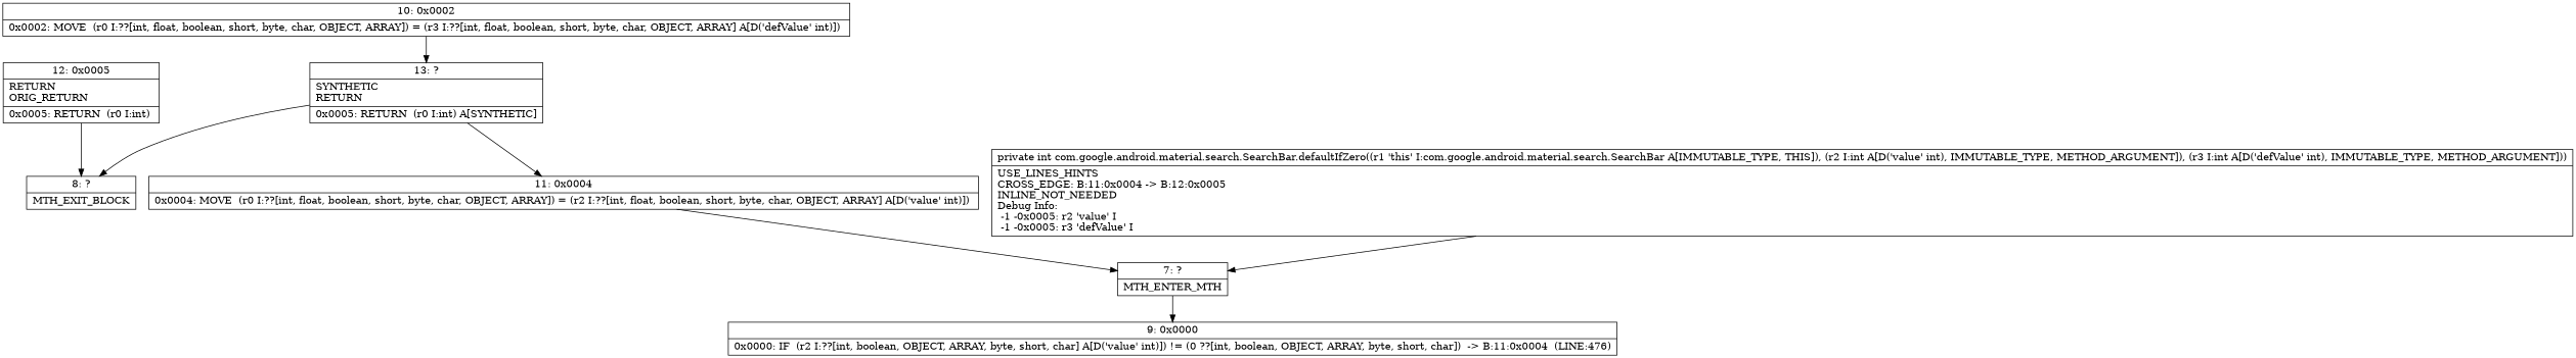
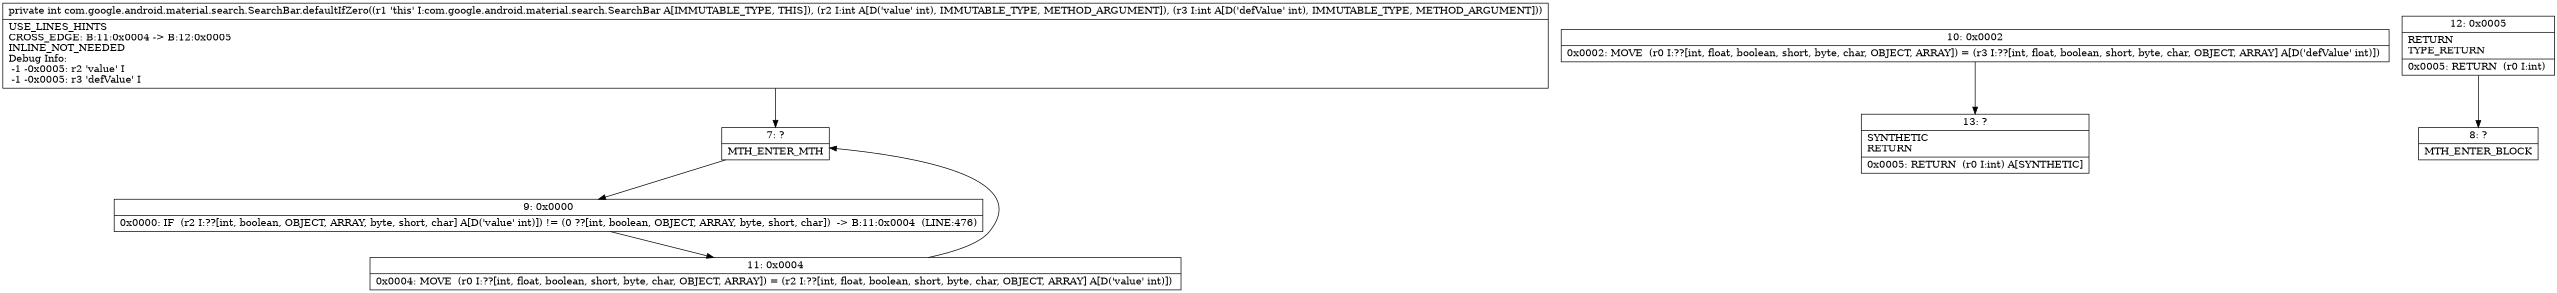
  digraph {
    node [shape=record]
    n1 [label="{7\:\ ?|MTH_ENTER_MTH\l}"]
    n2 [label="{9\:\ 0x0000|0x0000: IF  (r2 I:??[int, boolean, OBJECT, ARRAY, byte, short, char] A[D('value' int)]) != (0 ??[int, boolean, OBJECT, ARRAY, byte, short, char])  \-\> B:11:0x0004  (LINE:476)\l}"]
    n3 [label="{11\:\ 0x0004|0x0004: MOVE  (r0 I:??[int, float, boolean, short, byte, char, OBJECT, ARRAY]) = (r2 I:??[int, float, boolean, short, byte, char, OBJECT, ARRAY] A[D('value' int)]) \l}"]
    n4 [label="{10\:\ 0x0002|0x0002: MOVE  (r0 I:??[int, float, boolean, short, byte, char, OBJECT, ARRAY]) = (r3 I:??[int, float, boolean, short, byte, char, OBJECT, ARRAY] A[D('defValue' int)]) \l}"]
    n5 [label="{13\:\ ?|SYNTHETIC\lRETURN\l|0x0005: RETURN  (r0 I:int) A[SYNTHETIC]\l}"]
-   n6 [label="{8\:\ ?|MTH_EXIT_BLOCK\l}"]
-   n7 [label="{12\:\ 0x0005|RETURN\lORIG_RETURN\l|0x0005: RETURN  (r0 I:int) \l}"]
+   n6 [label="{8\:\ ?|MTH_ENTER_BLOCK\l}"]
+   n7 [label="{12\:\ 0x0005|RETURN\lTYPE_RETURN\l|0x0005: RETURN  (r0 I:int) \l}"]
    n8 [label="{private int com.google.android.material.search.SearchBar.defaultIfZero((r1 'this' I:com.google.android.material.search.SearchBar A[IMMUTABLE_TYPE, THIS]), (r2 I:int A[D('value' int), IMMUTABLE_TYPE, METHOD_ARGUMENT]), (r3 I:int A[D('defValue' int), IMMUTABLE_TYPE, METHOD_ARGUMENT]))  | USE_LINES_HINTS\lCROSS_EDGE: B:11:0x0004 \-\> B:12:0x0005\lINLINE_NOT_NEEDED\lDebug Info:\l  \-1 \-0x0005: r2 'value' I\l  \-1 \-0x0005: r3 'defValue' I\l}"]
    n1 -> n2
-   n5 -> n3
+   n2 -> n3
    n3 -> n1
    n4 -> n5
-   n5 -> n6
    n7 -> n6
    n8 -> n1
  }
